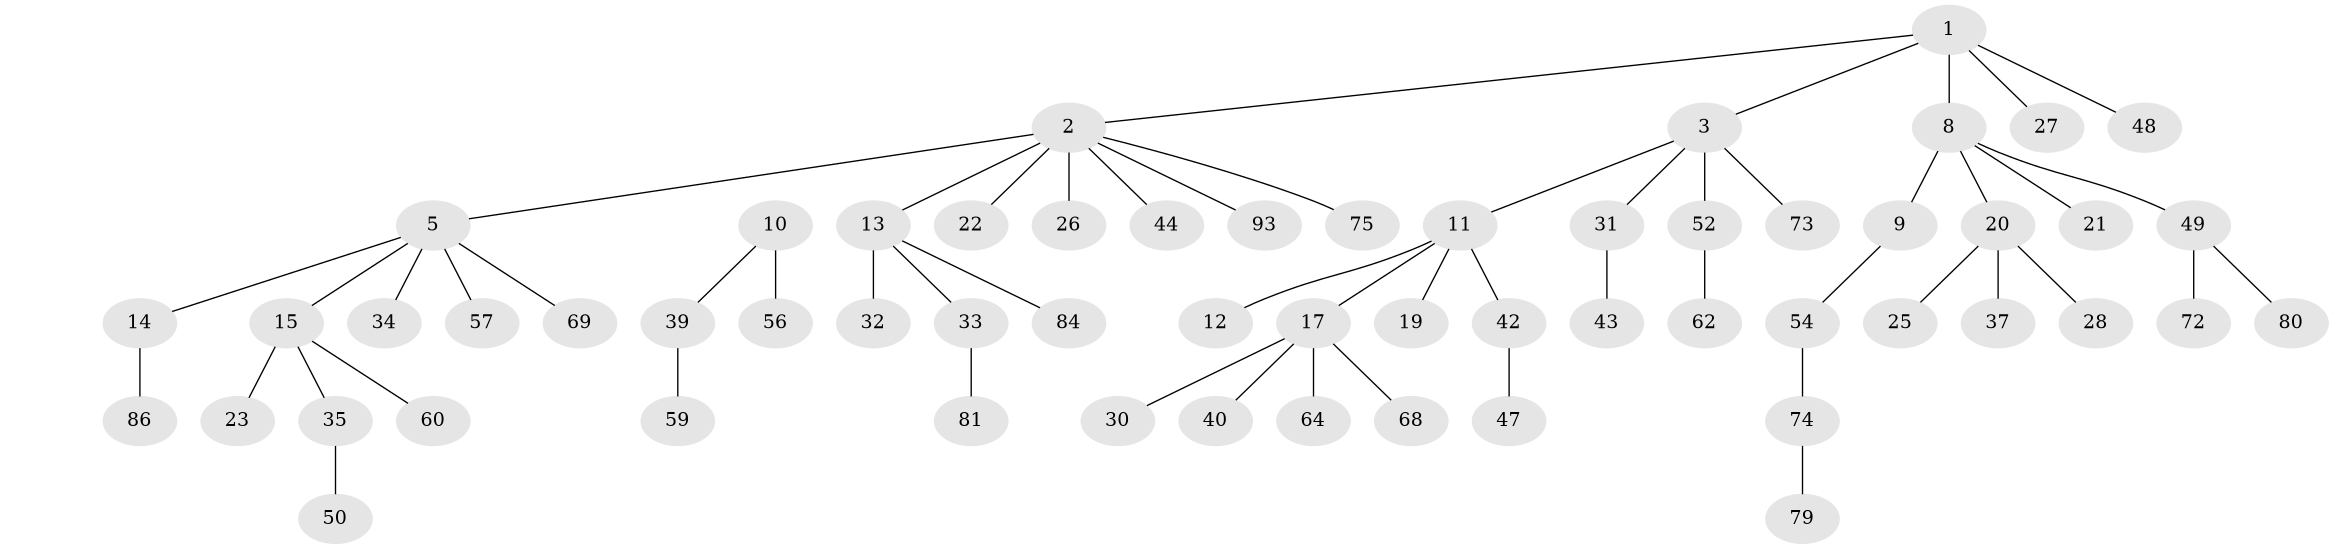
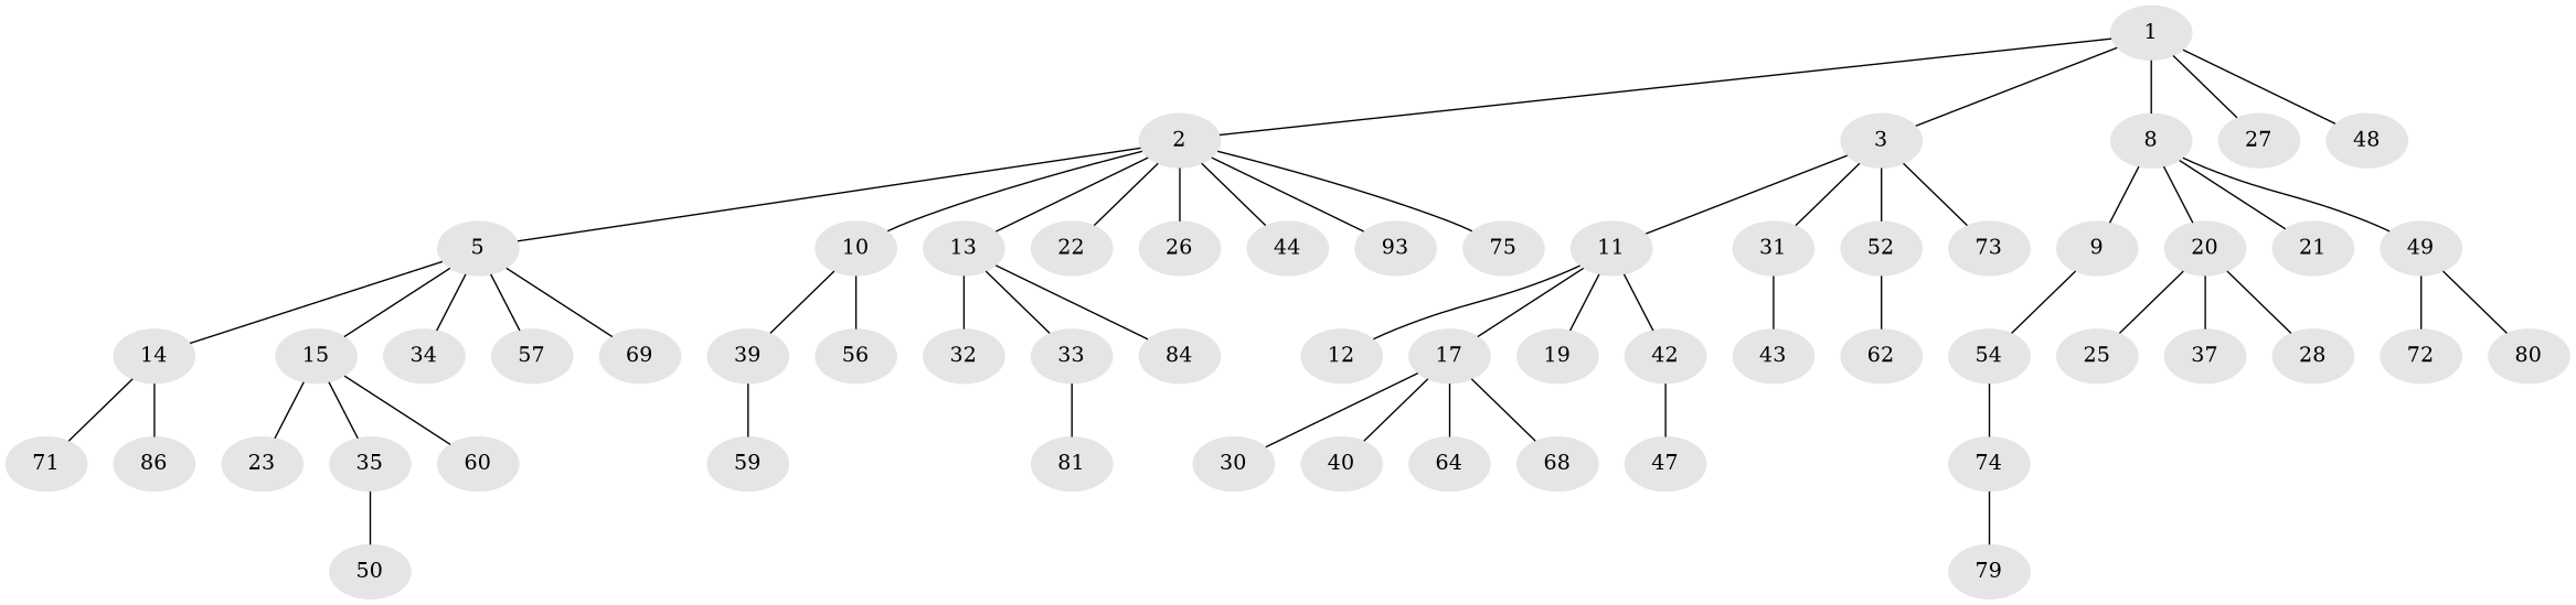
  graph {
    node [color=gray90 style=filled]
    1 [super="+7"]
    2 [super="+4"]
    3 [super="+6"]
    8 [super="+18"]
    27
    48
    5 [super="+36"]
    10 [super="+16"]
    13 [super="+38"]
    22 [super="+61"]
    26 [super="+70"]
    44 [super="+46"]
    n13 [label=93]
    75
    11 [super="+28"]
    31
    52 [super="+82"]
    73
    9 [super="+24"]
    20
    21
    49
    14 [super="+67"]
    15 [super="+51"]
    34
    57
    69
    39 [super="+78"]
    56
    32
    33 [super="+85"]
    84
    12
    17 [super="+29"]
    19
    42 [super="+55"]
    43
    62
+   71
    86
    23
    35 [super="+76"]
    60
    54 [super="+63"]
    25 [super="+65"]
    37 [super="+45"]
    n47 [label=28 super="+66"]
    72
    80
    74
    59
    30
    40 [super="+77"]
    64
    68
    47
    81 [super="+83"]
    50
    79
    1 -- 2
    1 -- 3
    1 -- 8
    1 -- 27
    1 -- 48
    2 -- 5
+   2 -- 10
    2 -- 13
    2 -- 22
    2 -- 26
    2 -- 44
    2 -- n13
    2 -- 75
    3 -- 11
    3 -- 31
    3 -- 52
    3 -- 73
    8 -- 9
    8 -- 20
    8 -- 21
    8 -- 49
    5 -- 14
    5 -- 15
    5 -- 34
    5 -- 57
    5 -- 69
    10 -- 39
    10 -- 56
    13 -- 32
    13 -- 33
    13 -- 84
    11 -- 12
    11 -- 17
    11 -- 19
    11 -- 42
    31 -- 43
    52 -- 62
    9 -- 54
    20 -- 25
    20 -- 37
    20 -- n47
    49 -- 72
    49 -- 80
+   14 -- 71
    14 -- 86
    15 -- 23
    15 -- 35
    15 -- 60
    39 -- 59
    33 -- 81
    17 -- 30
    17 -- 40
    17 -- 64
    17 -- 68
    42 -- 47
    35 -- 50
    54 -- 74
    74 -- 79
  }
